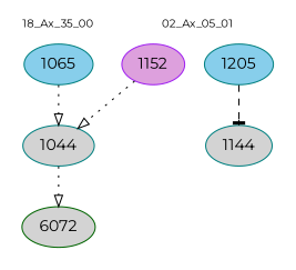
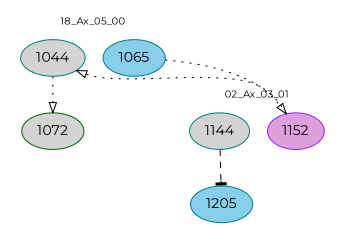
  digraph {
    fontname=Montserrat
    node [color=teal fillcolor=lightgrey fontname=Montserrat style=filled]
    edge [arrowhead=onormal color=black fontname=Montserrat style=dotted]
    n1 [fillcolor=skyblue label=1065]
    n2 [label=1044]
-   n3 [color=darkgreen label=6072]
+   n3 [color=darkgreen label=1072]
    n4 [color=purple fillcolor=plum label=1152]
    n5 [label=1144]
    n6 [fillcolor=skyblue label=1205]
    subgraph cluster_1 {
      color=white
      fontsize=10
-     label="18_Ax_35_00"
+     label="18_Ax_05_00"
      n1
      n2
      n3
    }
    subgraph cluster_2 {
      color=white
      fontsize=10
-     label="02_Ax_05_01"
+     label="02_Ax_03_01"
      n4
      n5
      n6
    }
-   n1 -> n2
+   n1 -> n4
    n2 -> n3
    n4 -> n2
-   n6 -> n5 [arrowhead=tee style=dashed]
+   n5 -> n6 [arrowhead=tee style=dashed]
  }
